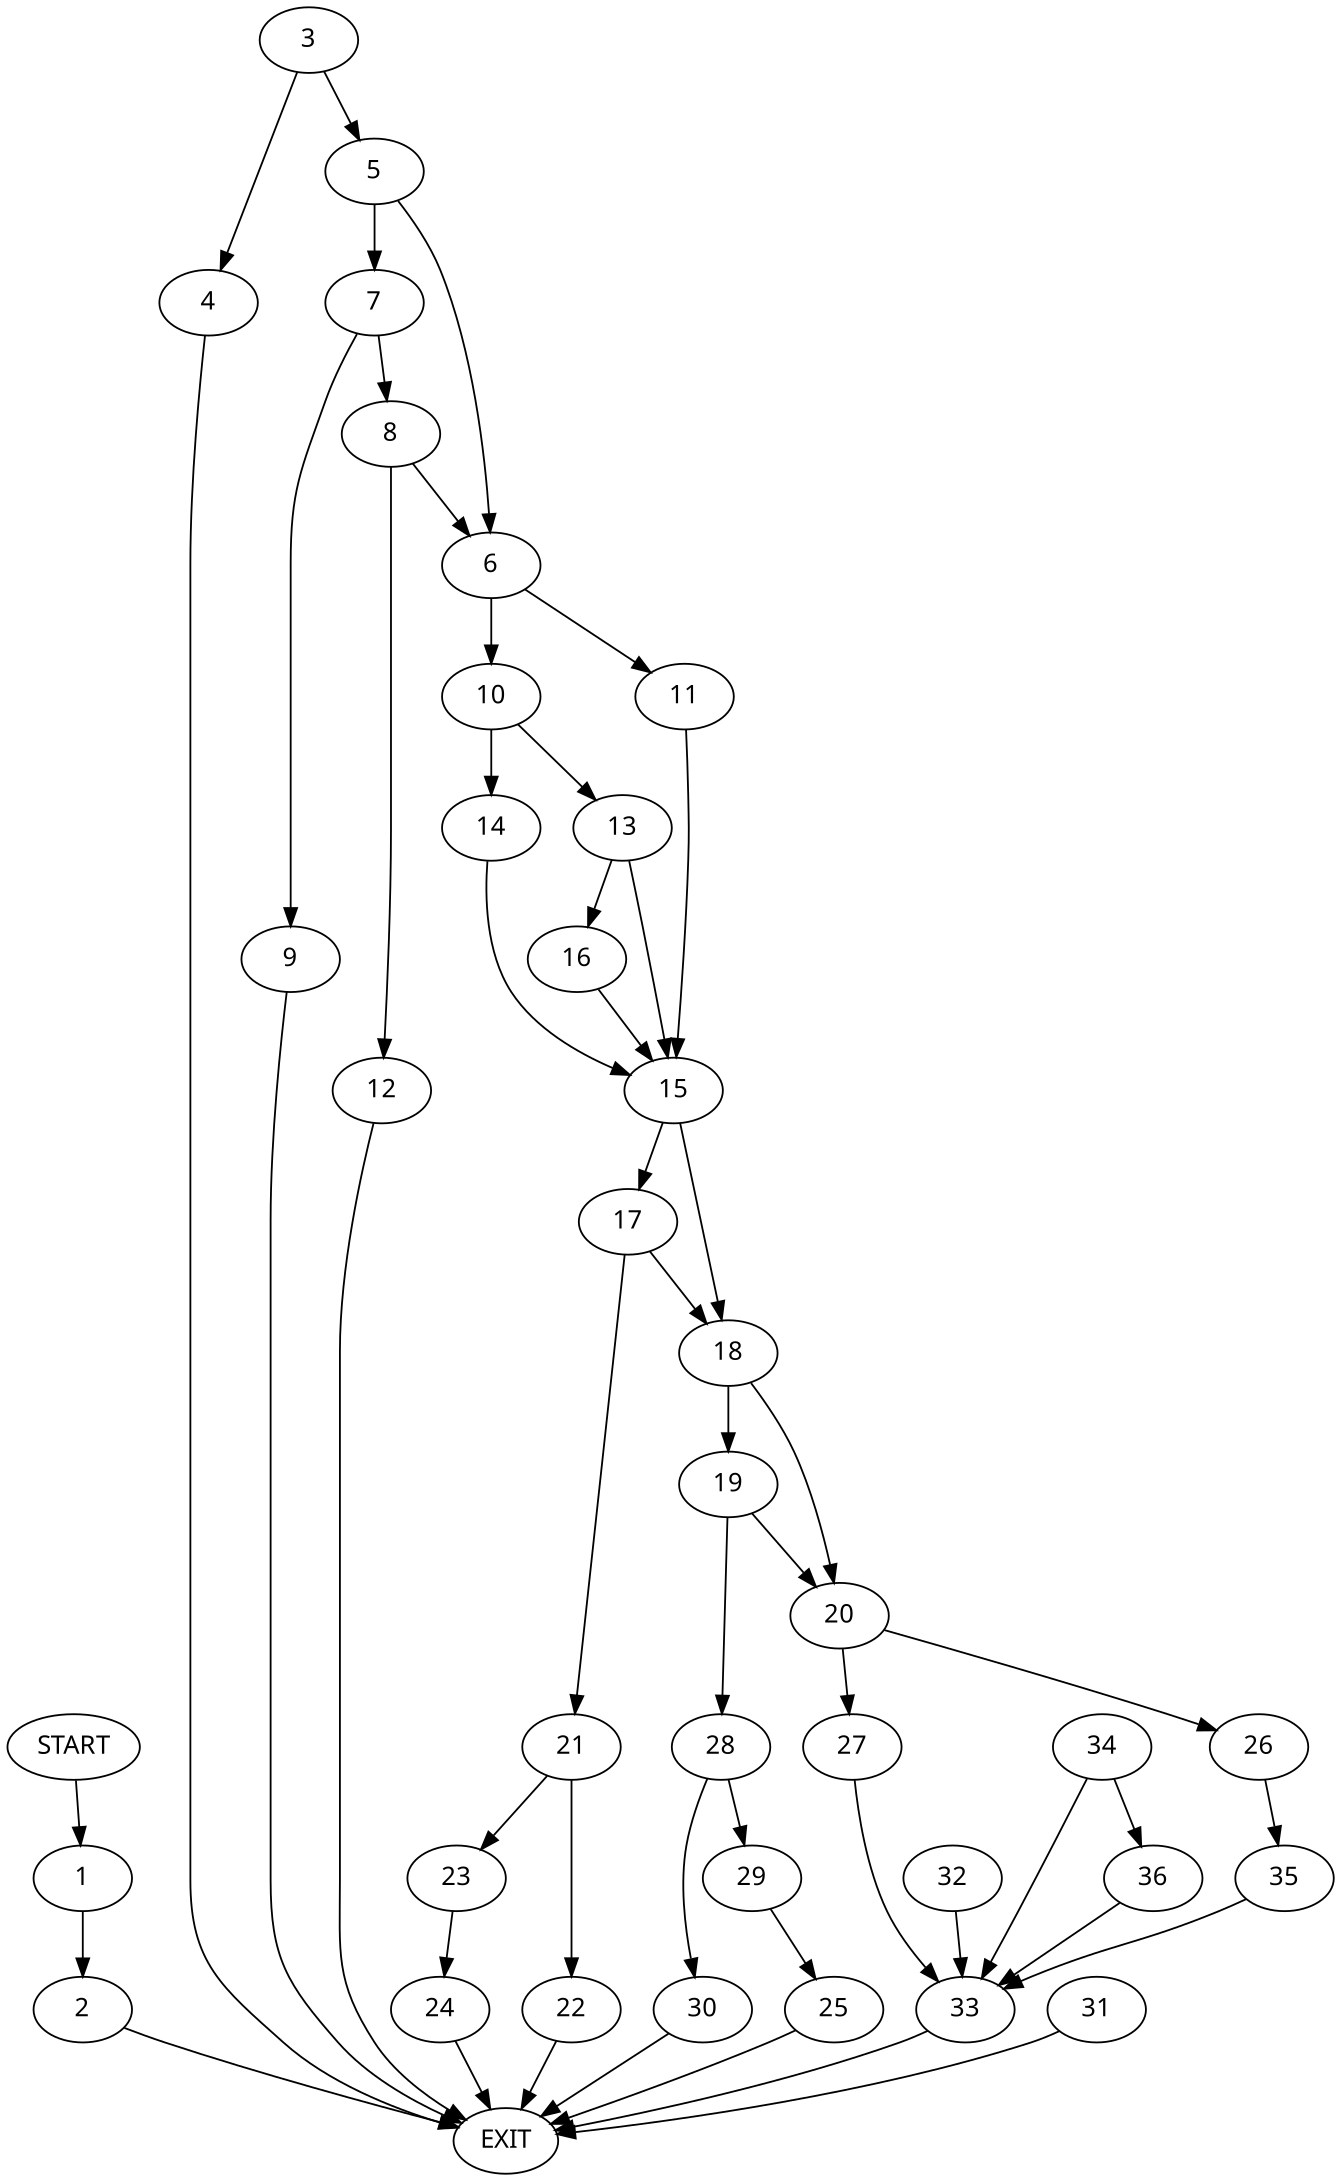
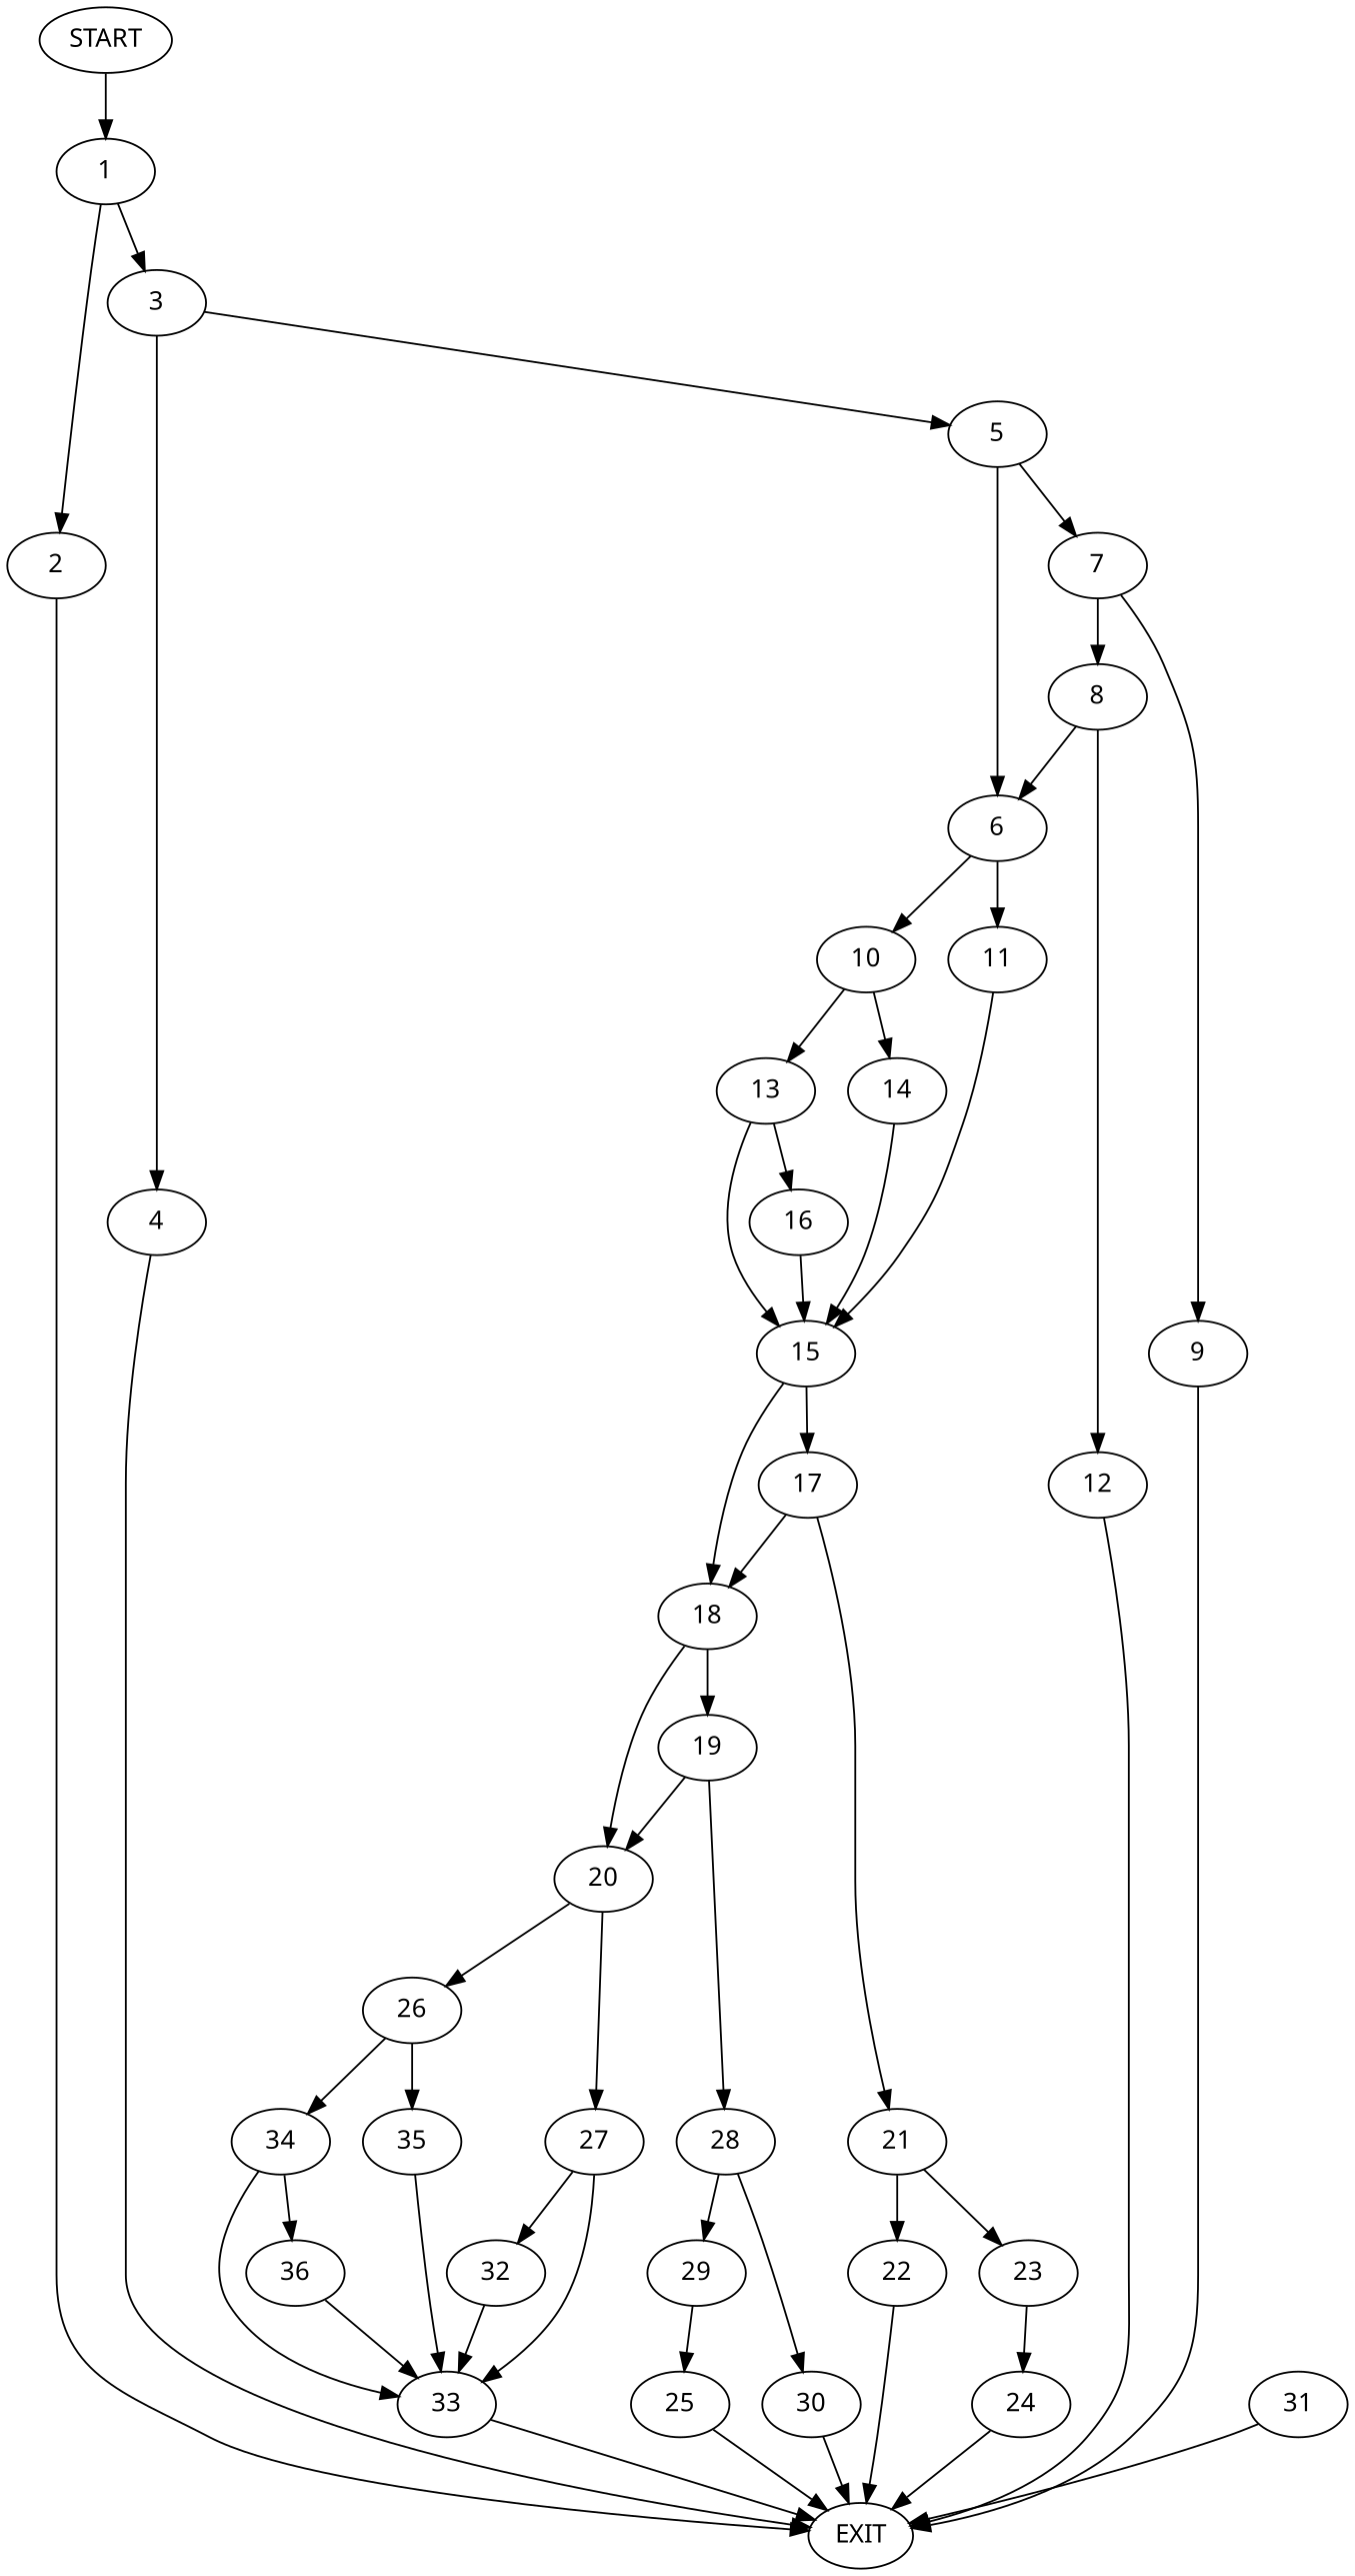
  digraph {
    fontname="Noto Sans"
    node [fontname="Noto Sans"]
    edge [fontname="Noto Sans"]
    n1 [label=START]
    1
    2
    3
    n5 [label=EXIT]
    4
    5
    6
    7
    10
    11
    8
    9
    13
    14
    15
    12
    16
    17
    18
    21
    19
    20
    22
    23
    28
    26
    27
    29
    30
    34
    35
    32
    33
    24
    25
    36
    31
    n1 -> 1
    1 -> 2
+   1 -> 3
    2 -> n5
    3 -> 4
    3 -> 5
    4 -> n5
    5 -> 6
    5 -> 7
    6 -> 10
    6 -> 11
    7 -> 8
    7 -> 9
    10 -> 13
    10 -> 14
    11 -> 15
    8 -> 6
    8 -> 12
    9 -> n5
    13 -> 15
    13 -> 16
    14 -> 15
    15 -> 17
    15 -> 18
    12 -> n5
    16 -> 15
    17 -> 18
    17 -> 21
    18 -> 19
    18 -> 20
    21 -> 22
    21 -> 23
    19 -> 20
    19 -> 28
    20 -> 26
    20 -> 27
    22 -> n5
    23 -> 24
    28 -> 29
    28 -> 30
+   26 -> 34
    26 -> 35
+   27 -> 32
    27 -> 33
    29 -> 25
    30 -> n5
    34 -> 33
    34 -> 36
    35 -> 33
    32 -> 33
    33 -> n5
    24 -> n5
    25 -> n5
    36 -> 33
    31 -> n5
  }
